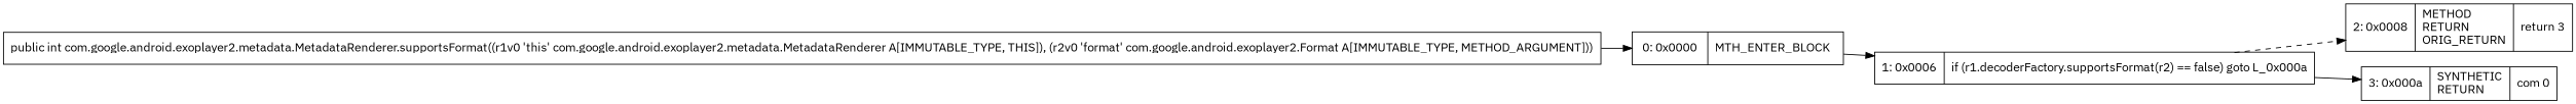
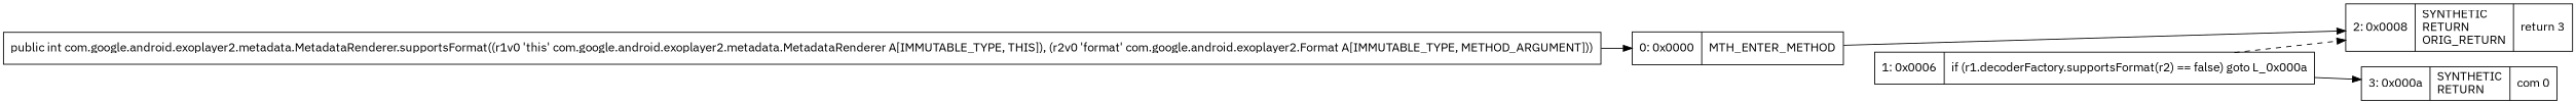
  digraph {
    fontname="IBM Plex Sans"
    rankdir=LR
    node [fontname="IBM Plex Sans" shape=record]
    edge [fontname="IBM Plex Sans"]
-   n1 [label="{0\:\ 0x0000|MTH_ENTER_BLOCK\l}"]
+   n1 [label="{0\:\ 0x0000|MTH_ENTER_METHOD\l}"]
    n2 [label="{1\:\ 0x0006|if (r1.decoderFactory.supportsFormat(r2) == false) goto L_0x000a\l}"]
-   n3 [label="{2\:\ 0x0008|METHOD\lRETURN\lORIG_RETURN\l|return 3\l}"]
+   n3 [label="{2\:\ 0x0008|SYNTHETIC\lRETURN\lORIG_RETURN\l|return 3\l}"]
    n4 [label="{3\:\ 0x000a|SYNTHETIC\lRETURN\l|com 0\l}"]
    n5 [label="{public int com.google.android.exoplayer2.metadata.MetadataRenderer.supportsFormat((r1v0 'this' com.google.android.exoplayer2.metadata.MetadataRenderer A[IMMUTABLE_TYPE, THIS]), (r2v0 'format' com.google.android.exoplayer2.Format A[IMMUTABLE_TYPE, METHOD_ARGUMENT])) }"]
-   n1 -> n2
+   n1 -> n3
    n2 -> n3 [style=dashed]
    n2 -> n4
    n5 -> n1
  }
